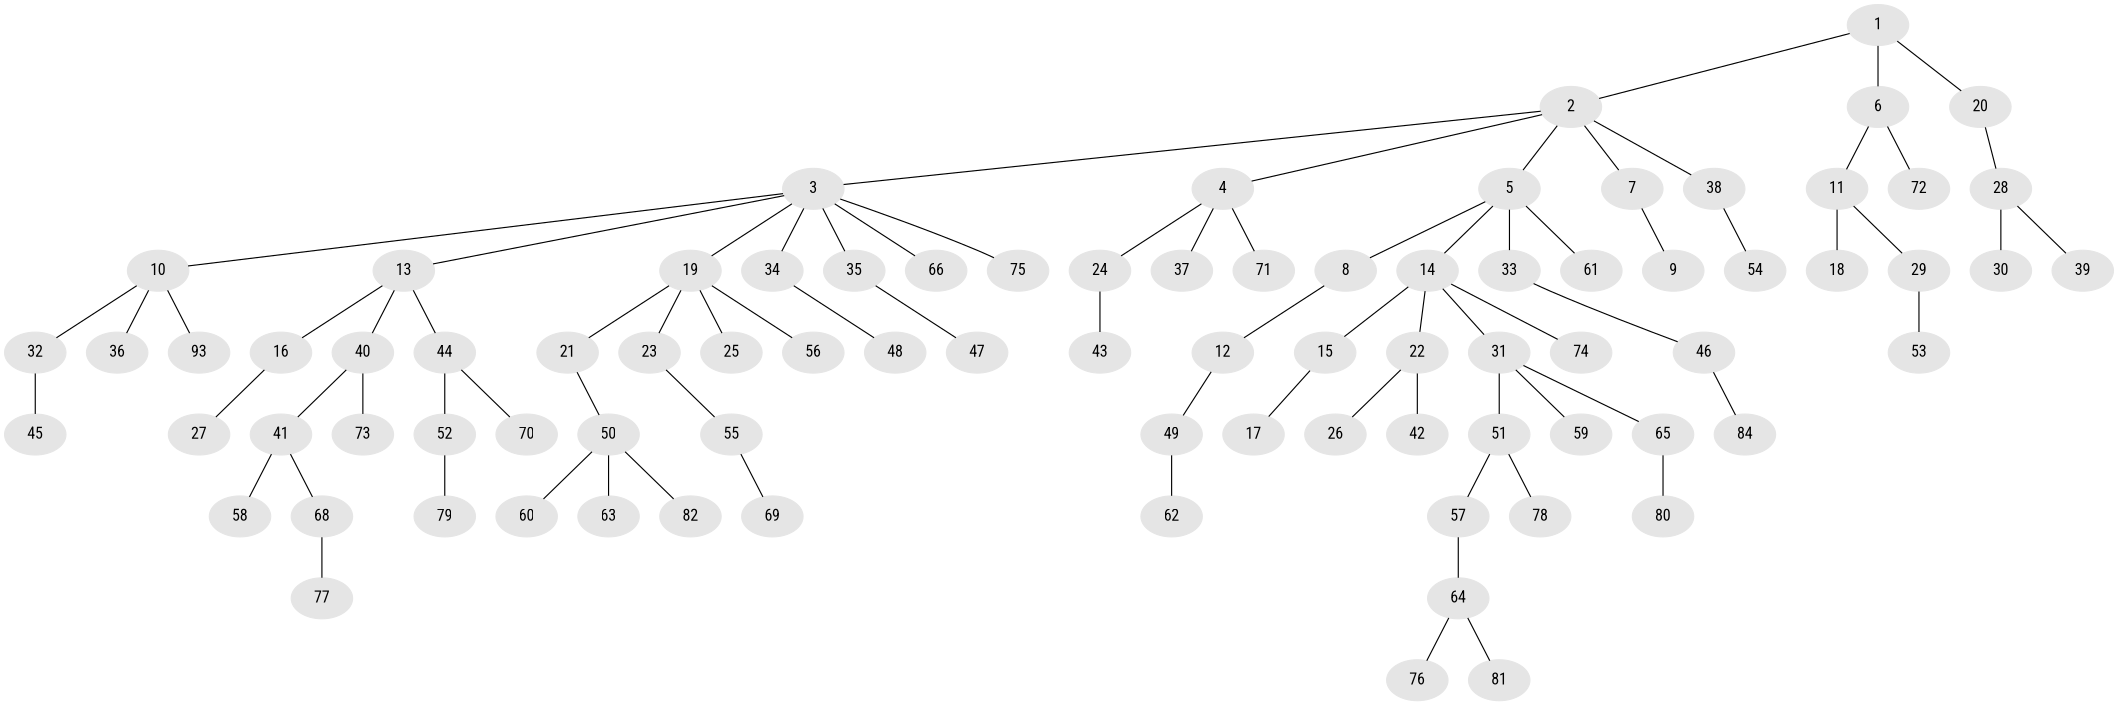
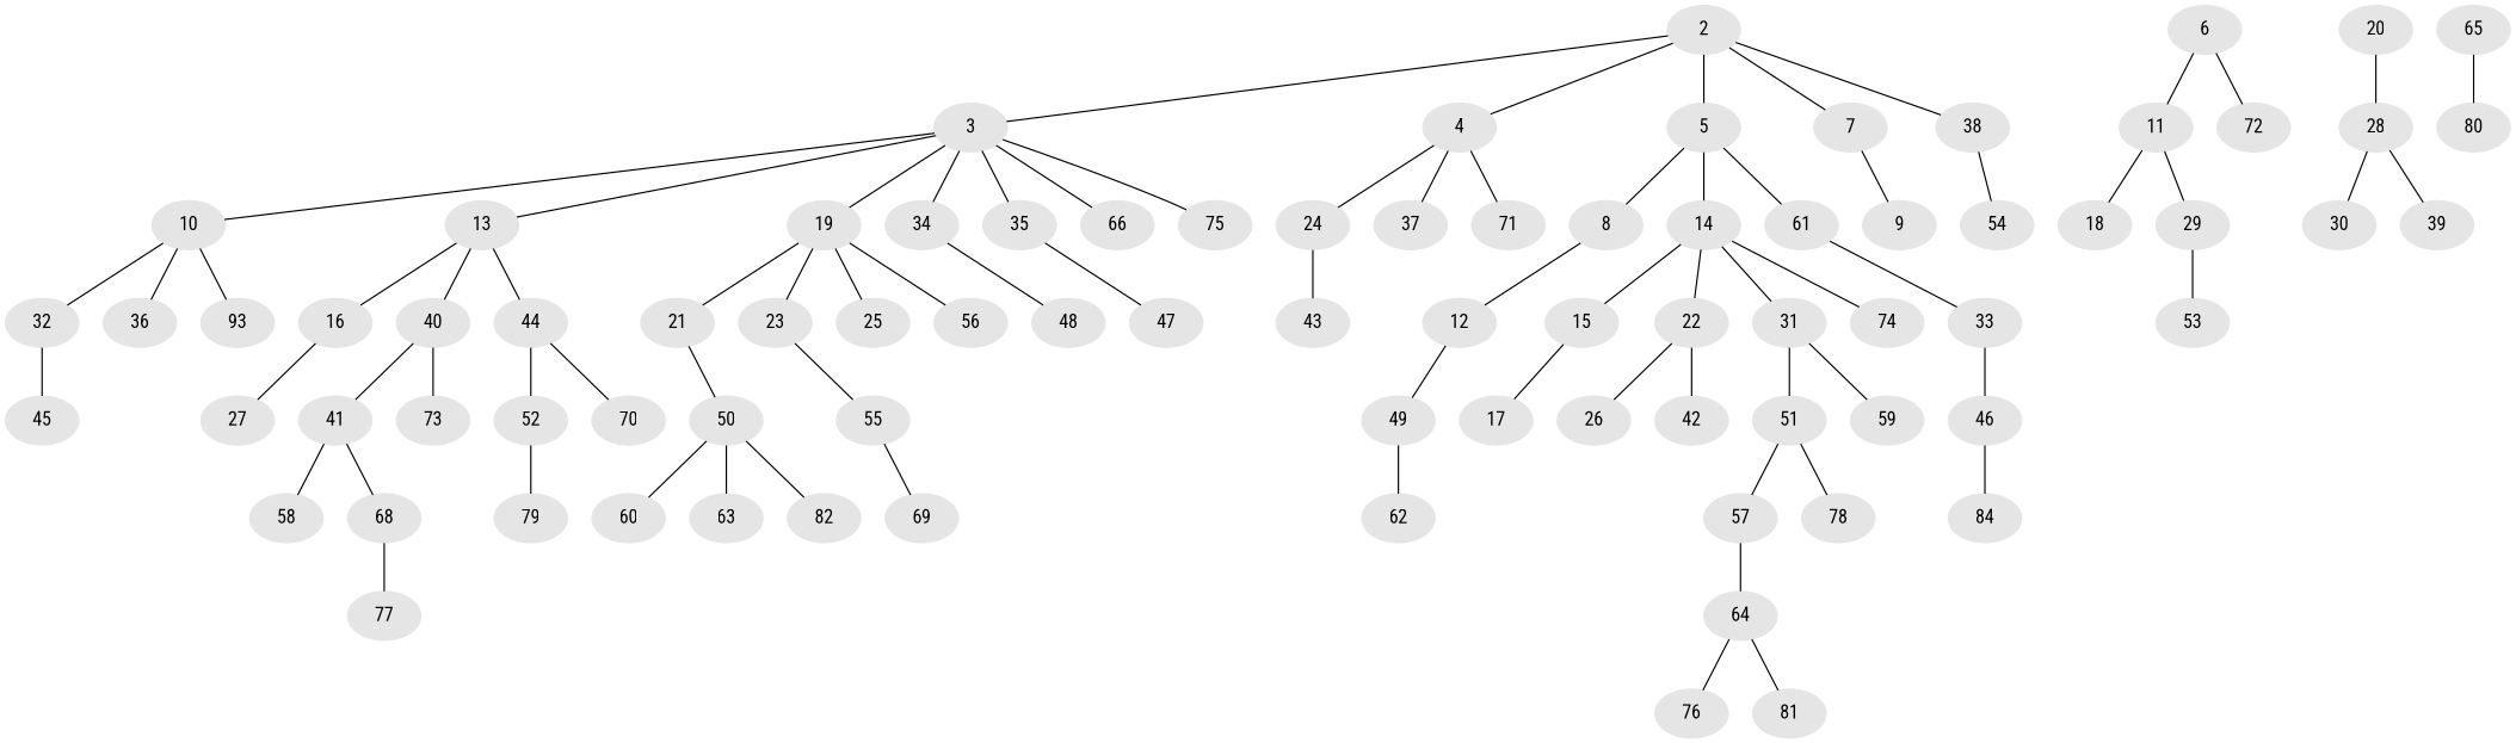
  graph {
    fontname="Roboto Condensed"
    node [color=gray90 fontname="Roboto Condensed" style=filled]
    edge [fontname="Roboto Condensed"]
-   1
    2
    6
    20
    3
    4
    5
    7
    38
    11
    72
    28
    10
    13
    19
    34
    35
    66
    75
    24
    37
    71
    8
    14
    33
    61
    9
    54
    32
    36
    n31 [label=93]
    16
    40
    44
    21
    23
    25
    56
    48
    47
    43
    12
    15
    22
    31
    74
    46
    18
    29
    49
    45
    53
    62
    27
    41
    73
    52
    70
    17
    26
    42
    51
    59
    65
    50
    55
    30
    39
    60
    63
    82
    69
    57
    78
    80
    84
    58
    68
    77
    79
    64
    76
    81
-   1 -- 2
-   1 -- 6
-   1 -- 20
    2 -- 3
    2 -- 4
    2 -- 5
    2 -- 7
    2 -- 38
    6 -- 11
    6 -- 72
    20 -- 28
    3 -- 10
    3 -- 13
    3 -- 19
    3 -- 34
    3 -- 35
    3 -- 66
    3 -- 75
    4 -- 24
    4 -- 37
    4 -- 71
    5 -- 8
    5 -- 14
-   5 -- 33
+   61 -- 33
    5 -- 61
    7 -- 9
    38 -- 54
    11 -- 18
    11 -- 29
    28 -- 30
    28 -- 39
    10 -- 32
    10 -- 36
    10 -- n31
    13 -- 16
    13 -- 40
    13 -- 44
    19 -- 21
    19 -- 23
    19 -- 25
    19 -- 56
    34 -- 48
    35 -- 47
    24 -- 43
    8 -- 12
    14 -- 15
    14 -- 22
    14 -- 31
    14 -- 74
    33 -- 46
    32 -- 45
    16 -- 27
    40 -- 41
    40 -- 73
    44 -- 52
    44 -- 70
    21 -- 50
    23 -- 55
    12 -- 49
    15 -- 17
    22 -- 26
    22 -- 42
    31 -- 51
    31 -- 59
-   31 -- 65
    46 -- 84
    29 -- 53
    49 -- 62
    41 -- 58
    41 -- 68
    52 -- 79
    51 -- 57
    51 -- 78
    65 -- 80
    50 -- 60
    50 -- 63
    50 -- 82
    55 -- 69
    57 -- 64
    68 -- 77
    64 -- 76
    64 -- 81
  }
